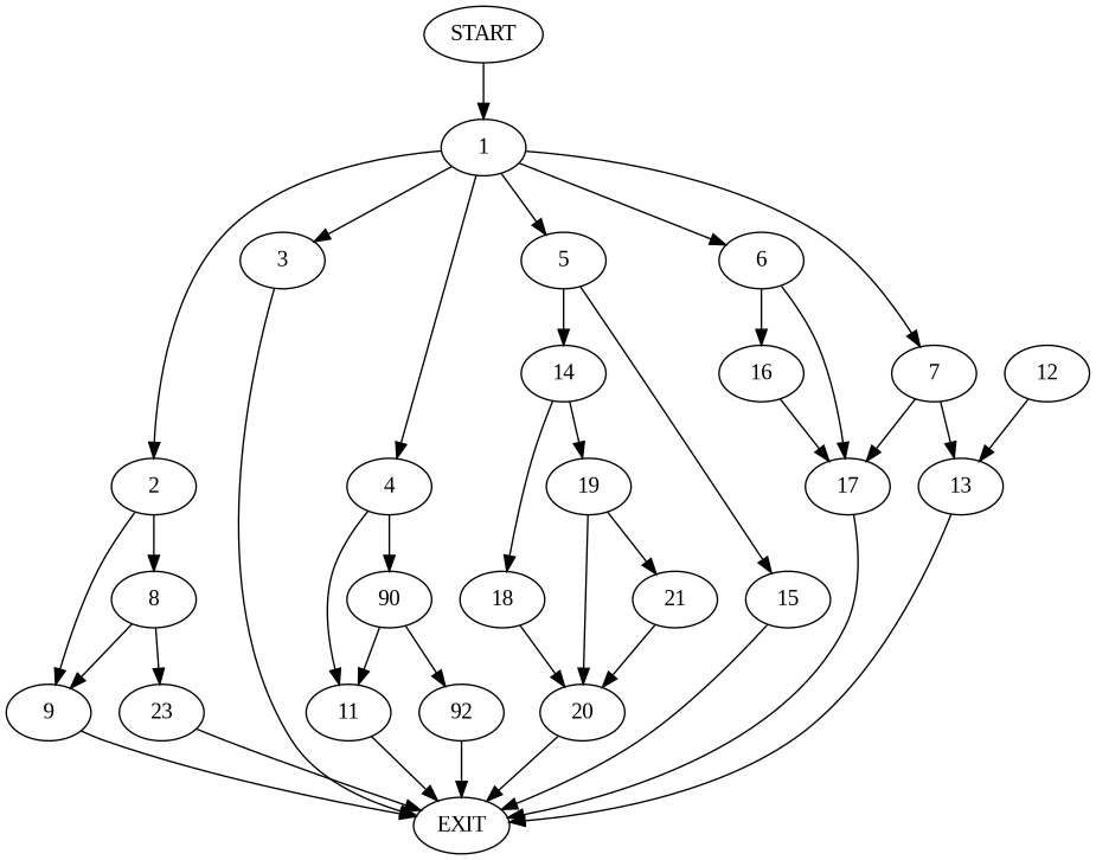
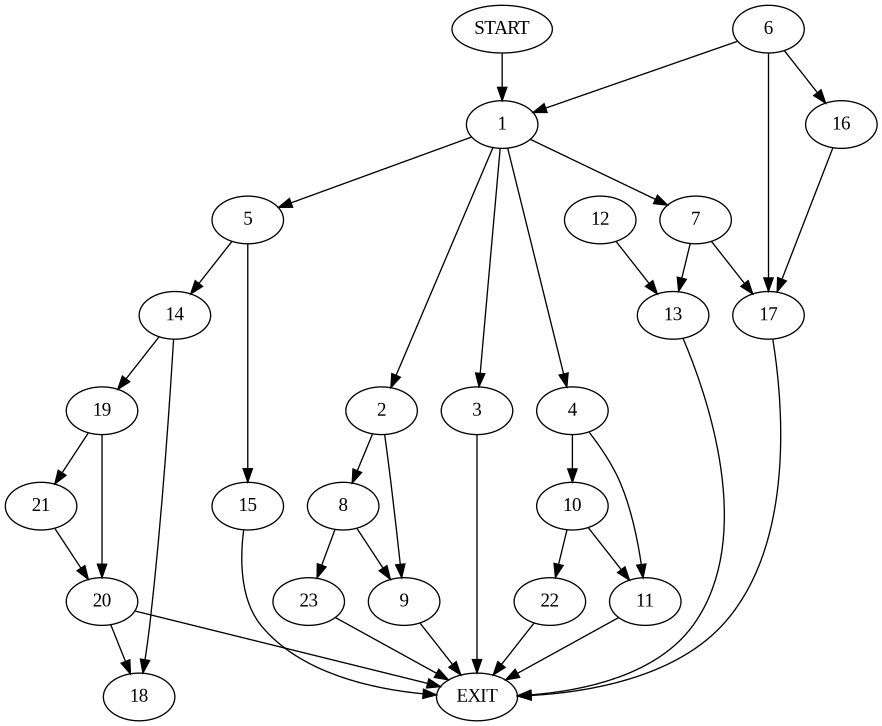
  digraph {
    fontname="Liberation Serif"
    node [fontname="Liberation Serif"]
    edge [fontname="Liberation Serif"]
    n1 [label=START]
    1
    2
    3
    4
    5
    6
    7
    n9 [label=EXIT]
    8
    9
-   10 [label=90]
+   10
    11
    14
    15
    16
    17
    13
    23
-   22 [label=92]
+   22
    18
    19
    12
    20
    21
    n1 -> 1
    1 -> 2
    1 -> 3
    1 -> 4
    1 -> 5
-   1 -> 6
+   6 -> 1
    1 -> 7
    2 -> 8
    2 -> 9
    3 -> n9
    4 -> 10
    4 -> 11
    5 -> 14
    5 -> 15
    6 -> 16
    6 -> 17
    7 -> 17
    7 -> 13
    8 -> 9
    8 -> 23
    9 -> n9
    10 -> 11
    10 -> 22
    11 -> n9
    14 -> 18
    14 -> 19
    15 -> n9
    16 -> 17
    17 -> n9
    13 -> n9
    23 -> n9
    22 -> n9
-   18 -> 20
+   20 -> 18
    19 -> 20
    19 -> 21
    12 -> 13
    20 -> n9
    21 -> 20
  }
